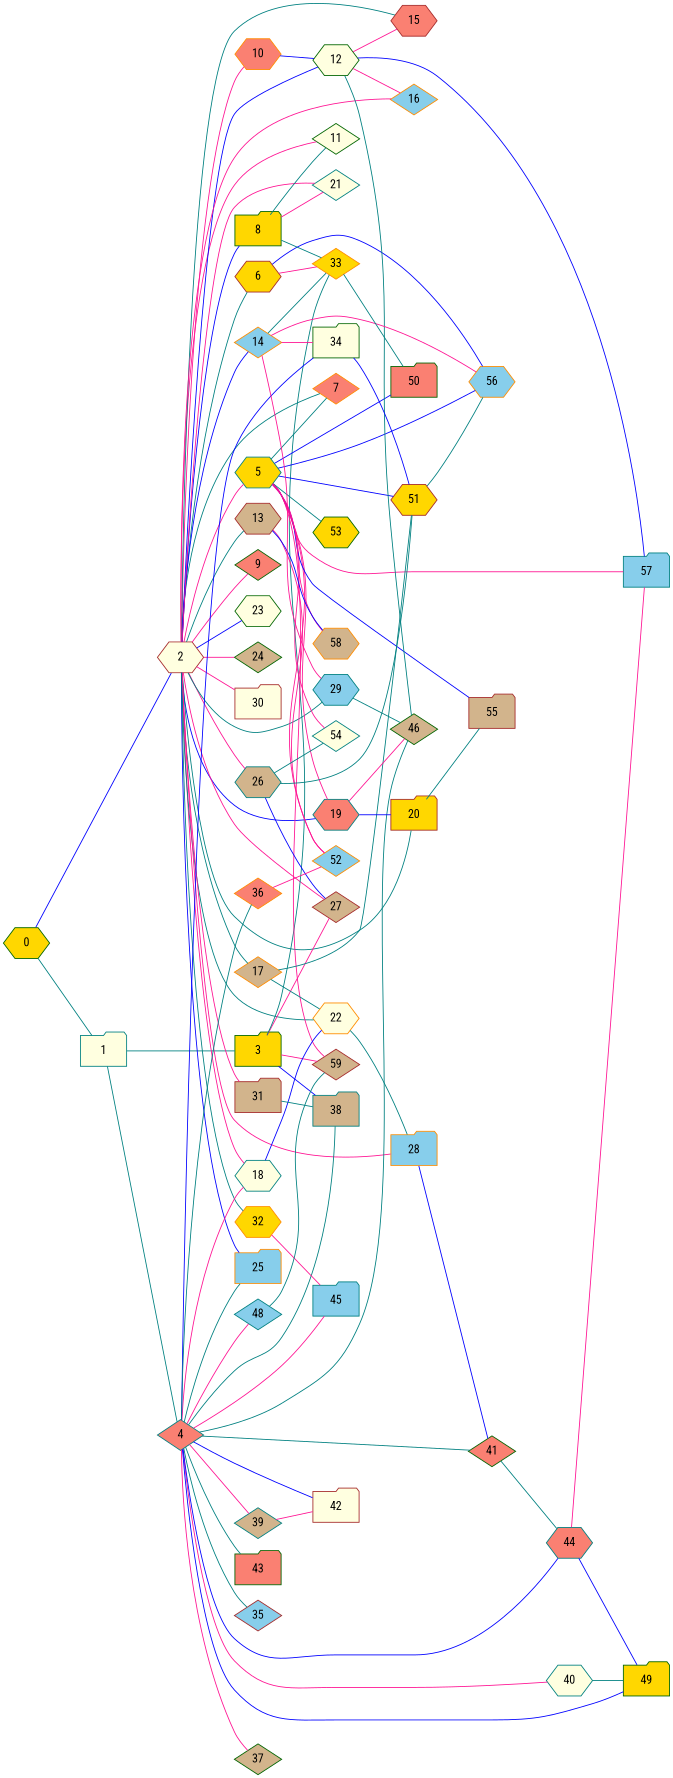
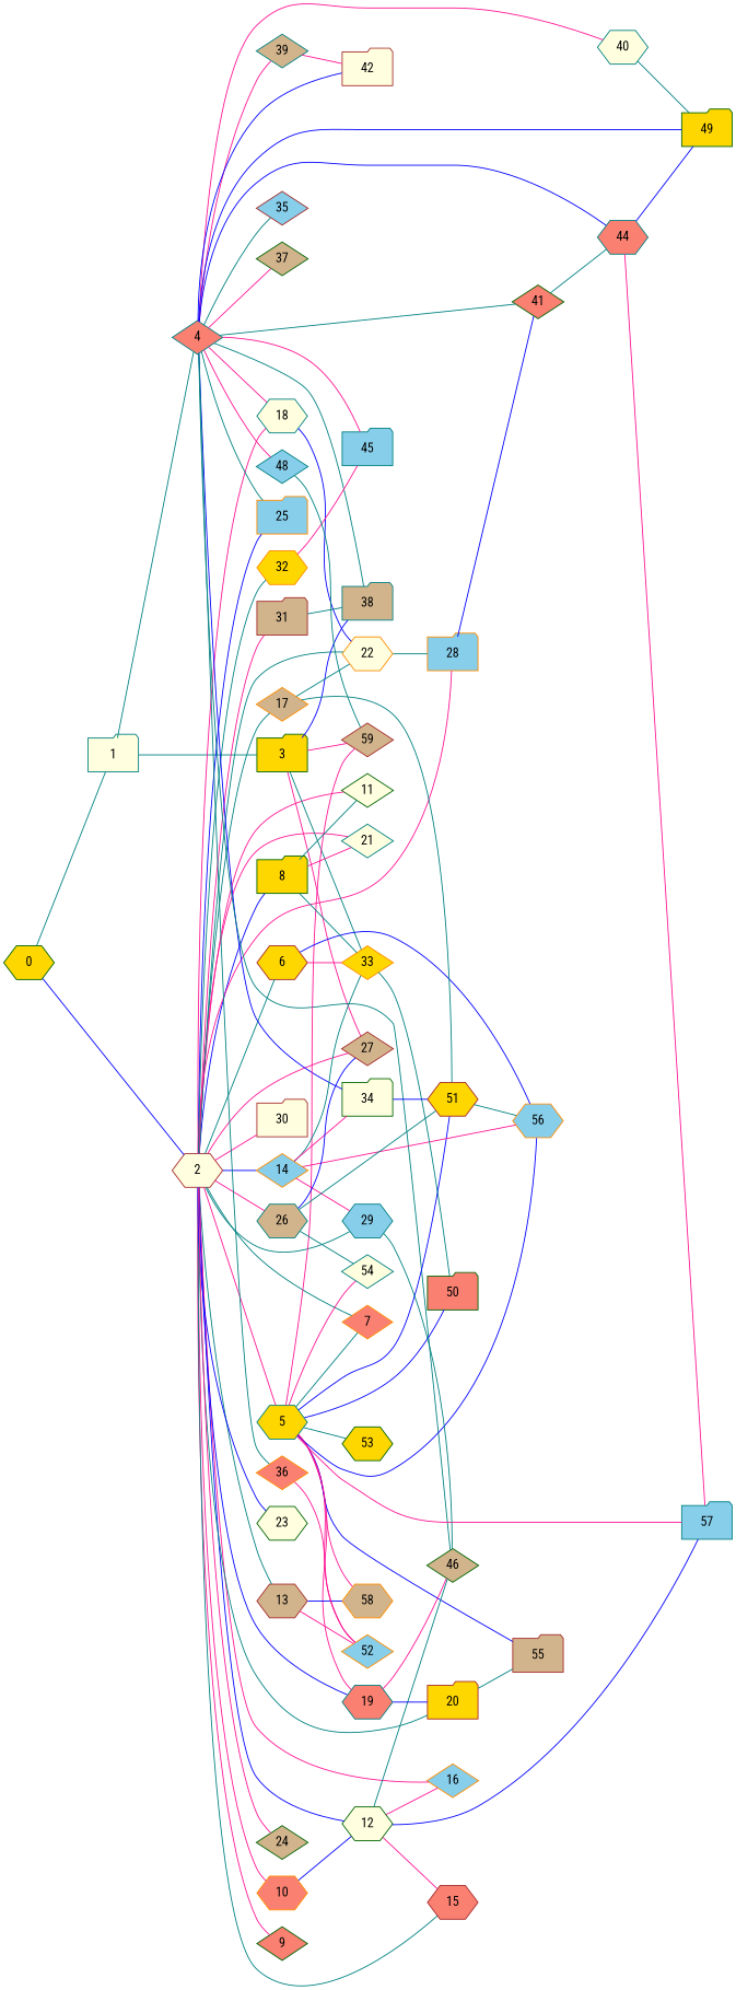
  graph {
    fontname="Roboto Condensed"
    rankdir=LR
    node [color=darkgreen fillcolor=lightyellow fontname="Roboto Condensed" shape=hexagon style=filled]
    edge [color=deeppink fontname="Roboto Condensed"]
    0 [fillcolor=gold]
    1 [color=teal shape=folder]
    2 [color=brown]
    3 [fillcolor=gold shape=folder]
    4 [color=teal fillcolor=salmon shape=diamond]
    5 [color=teal fillcolor=gold]
    6 [color=brown fillcolor=gold]
    7 [color=darkorange fillcolor=salmon shape=diamond]
    8 [fillcolor=gold shape=folder]
    9 [fillcolor=salmon shape=diamond]
    10 [color=darkorange fillcolor=salmon]
    11 [shape=diamond]
    12
    13 [color=brown fillcolor=tan]
    14 [color=darkorange fillcolor=skyblue shape=diamond]
    15 [color=brown fillcolor=salmon]
    16 [color=darkorange fillcolor=skyblue shape=diamond]
    17 [color=darkorange fillcolor=tan shape=diamond]
    18 [color=teal]
    19 [color=teal fillcolor=salmon]
    20 [color=brown fillcolor=gold shape=folder]
    21 [color=teal shape=diamond]
    22 [color=darkorange]
    23
    24 [fillcolor=tan shape=diamond]
    25 [color=darkorange fillcolor=skyblue shape=folder]
    26 [color=teal fillcolor=tan]
    27 [color=brown fillcolor=tan shape=diamond]
    28 [color=darkorange fillcolor=skyblue shape=folder]
    29 [color=teal fillcolor=skyblue]
    30 [color=brown shape=folder]
    31 [color=brown fillcolor=tan shape=folder]
    32 [color=darkorange fillcolor=gold]
    33 [color=darkorange fillcolor=gold shape=diamond]
    38 [color=teal fillcolor=tan shape=folder]
    59 [color=brown fillcolor=tan shape=diamond]
    34 [shape=folder]
    35 [color=brown fillcolor=skyblue shape=diamond]
    36 [color=darkorange fillcolor=salmon shape=diamond]
    37 [fillcolor=tan shape=diamond]
    39 [color=teal fillcolor=tan shape=diamond]
    40 [color=teal]
    41 [fillcolor=salmon shape=diamond]
    42 [color=brown shape=folder]
-   43 [fillcolor=salmon shape=folder]
    44 [color=teal fillcolor=salmon]
    45 [color=teal fillcolor=skyblue shape=folder]
    46 [fillcolor=tan shape=diamond]
    48 [color=teal fillcolor=skyblue shape=diamond]
    49 [fillcolor=gold shape=folder]
    50 [fillcolor=salmon shape=folder]
    51 [color=brown fillcolor=gold]
    52 [color=darkorange fillcolor=skyblue shape=diamond]
    53 [fillcolor=gold]
    54 [color=teal shape=diamond]
    55 [color=brown fillcolor=tan shape=folder]
    56 [color=darkorange fillcolor=skyblue]
    57 [color=teal fillcolor=skyblue shape=folder]
    58 [color=darkorange fillcolor=tan]
    0 -- 1 [color=teal]
    0 -- 2 [color=blue]
    1 -- 3 [color=teal]
    1 -- 4 [color=teal]
    2 -- 5
    2 -- 6 [color=teal]
    2 -- 7 [color=teal]
    2 -- 8 [color=blue]
    2 -- 9
    2 -- 10
    2 -- 11
    2 -- 12 [color=blue]
    2 -- 13 [color=teal]
    2 -- 14 [color=blue]
    2 -- 15 [color=teal]
    2 -- 16
    2 -- 17 [color=teal]
    2 -- 18
    2 -- 19 [color=blue]
    2 -- 20 [color=teal]
    2 -- 21
    2 -- 22 [color=teal]
    2 -- 23 [color=blue]
    2 -- 24
    2 -- 25 [color=blue]
    2 -- 26
    2 -- 27
    2 -- 28
    2 -- 29 [color=teal]
    2 -- 30
    2 -- 31
    2 -- 32 [color=teal]
    3 -- 27
    3 -- 33 [color=teal]
    3 -- 38 [color=blue]
    3 -- 59
    4 -- 18
    4 -- 25 [color=teal]
    4 -- 38 [color=teal]
    4 -- 34 [color=blue]
    4 -- 35 [color=teal]
    4 -- 36 [color=teal]
    4 -- 37
    4 -- 39
    4 -- 40
    4 -- 41 [color=teal]
    4 -- 42 [color=blue]
-   4 -- 43 [color=teal]
    4 -- 44 [color=blue]
    4 -- 45
    4 -- 46 [color=teal]
    4 -- 48
    4 -- 49 [color=blue]
    5 -- 7 [color=teal]
    5 -- 19
    5 -- 59
    5 -- 50 [color=blue]
    5 -- 51 [color=blue]
    5 -- 52
    5 -- 53 [color=teal]
    5 -- 54
    5 -- 55 [color=blue]
    5 -- 56 [color=blue]
    5 -- 57
    5 -- 58
    6 -- 33
    6 -- 56 [color=blue]
    8 -- 11 [color=teal]
    8 -- 21
    8 -- 33 [color=teal]
    10 -- 12 [color=blue]
    12 -- 15
    12 -- 16
    12 -- 46 [color=teal]
    12 -- 57 [color=blue]
    13 -- 52
    13 -- 58 [color=blue]
    14 -- 29
    14 -- 33 [color=teal]
    14 -- 34
    14 -- 56
    17 -- 22 [color=teal]
    17 -- 51 [color=teal]
    18 -- 22 [color=blue]
    19 -- 20 [color=blue]
    19 -- 46
    20 -- 55 [color=teal]
    22 -- 28 [color=teal]
    26 -- 27 [color=blue]
    26 -- 51 [color=teal]
    26 -- 54 [color=teal]
    28 -- 41 [color=blue]
    29 -- 46 [color=teal]
    31 -- 38 [color=teal]
    32 -- 45
    33 -- 50 [color=teal]
    34 -- 51 [color=blue]
    36 -- 52
    39 -- 42
    40 -- 49 [color=teal]
    41 -- 44 [color=teal]
    44 -- 49 [color=blue]
    44 -- 57
    48 -- 59 [color=teal]
    51 -- 56 [color=teal]
  }
